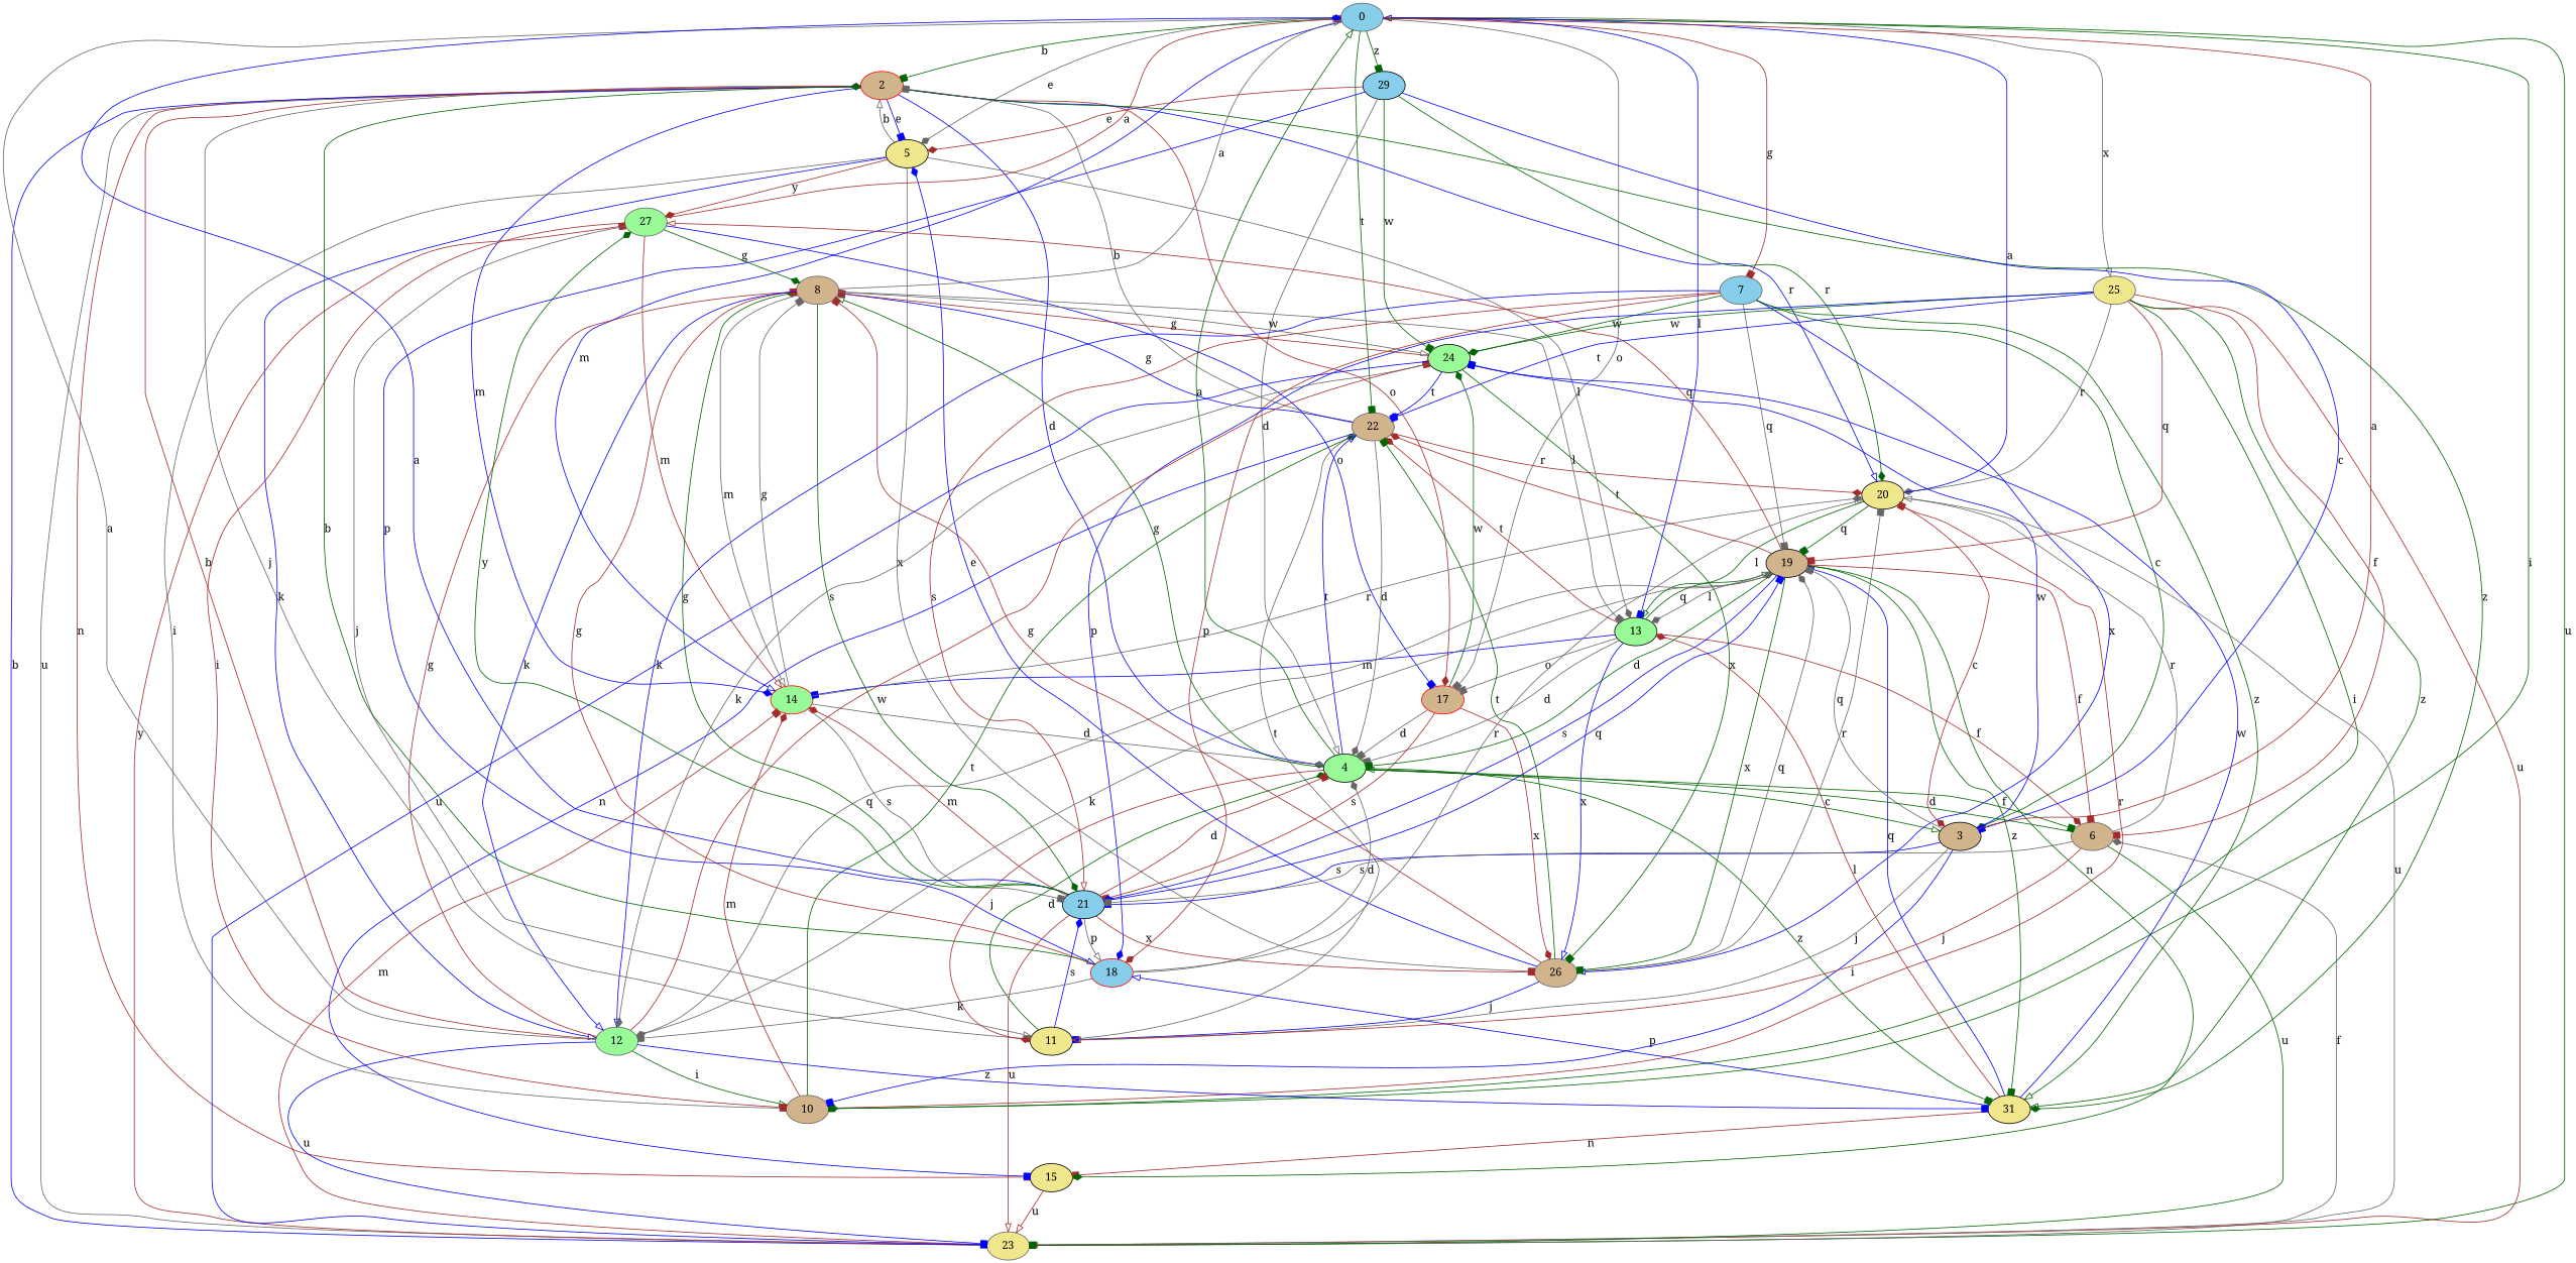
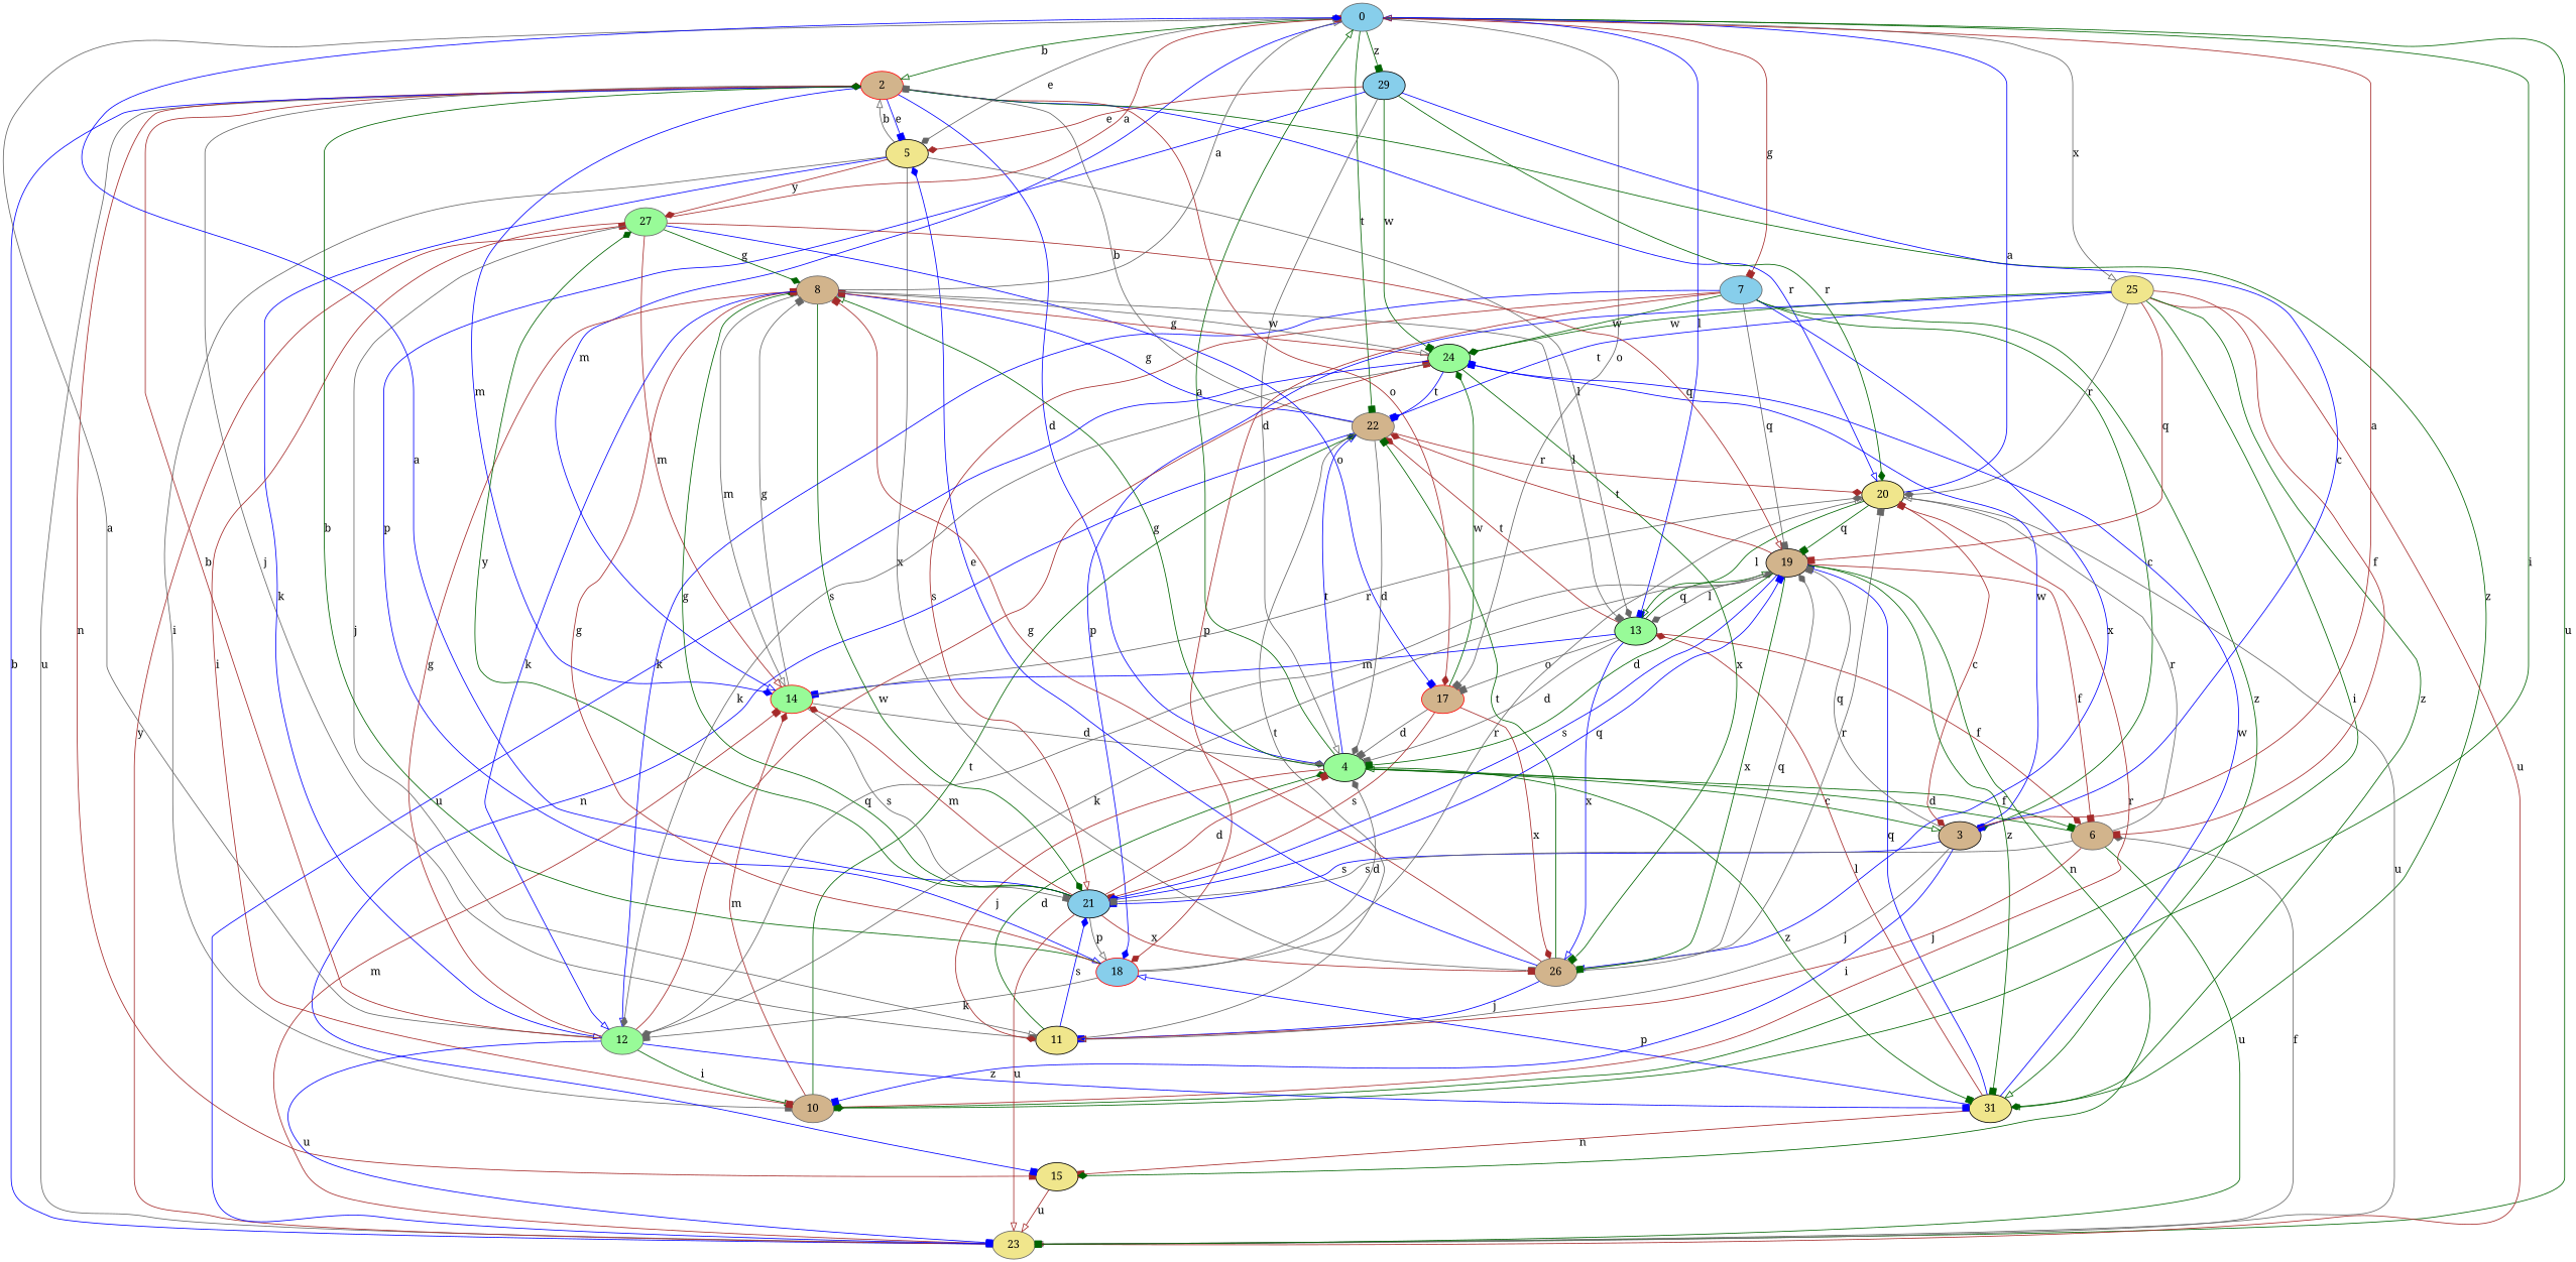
  strict digraph {
    fontname="Noto Serif"
    node [color=black fillcolor=tan fontname="Noto Serif" style=filled]
    edge [arrowhead=box color=gray40 fontname="Noto Serif"]
    0 [color=gray40 fillcolor=skyblue]
    2 [color=red]
    5 [fillcolor=khaki]
    7 [color=gray40 fillcolor=skyblue]
    10 [color=gray40]
    13 [fillcolor=palegreen]
    14 [color=red fillcolor=palegreen]
    17 [color=red]
    22 [color=gray40]
    23 [color=gray40 fillcolor=khaki]
    25 [color=gray40 fillcolor=khaki]
    29 [fillcolor=skyblue]
    4 [fillcolor=palegreen]
    11 [fillcolor=khaki]
    15 [fillcolor=khaki]
    20 [fillcolor=khaki]
    31 [fillcolor=khaki]
    12 [color=gray40 fillcolor=palegreen]
    26 [color=gray40]
    27 [color=gray40 fillcolor=palegreen]
    3
    19
    21 [fillcolor=skyblue]
    24 [fillcolor=palegreen]
    18 [color=red fillcolor=skyblue]
    6 [color=gray40]
    8 [color=gray40]
-   0 -> 2 [color=darkgreen label=b]
+   0 -> 2 [arrowhead=onormal color=darkgreen label=b]
    0 -> 5 [arrowhead=diamond label=e]
    0 -> 7 [color=brown label=g]
    0 -> 10 [arrowhead=diamond color=darkgreen label=i]
    0 -> 13 [color=blue label=l]
    0 -> 14 [arrowhead=onormal color=blue label=m]
    0 -> 17 [label=o]
    0 -> 22 [color=darkgreen label=t]
    0 -> 23 [color=darkgreen label=u]
    0 -> 25 [arrowhead=onormal label=x]
    0 -> 29 [color=darkgreen label=z]
    2 -> 5 [color=blue label=e]
    2 -> 14 [arrowhead=diamond color=blue label=m]
    2 -> 17 [arrowhead=diamond color=brown label=o]
    2 -> 23 [label=u]
    2 -> 4 [arrowhead=diamond color=blue label=d]
    2 -> 11 [label=j]
    2 -> 15 [color=brown label=n]
    2 -> 20 [arrowhead=onormal color=blue label=r]
    2 -> 31 [arrowhead=diamond color=darkgreen label=z]
    5 -> 2 [arrowhead=onormal label=b]
    5 -> 10 [label=i]
    5 -> 13 [arrowhead=diamond label=l]
    5 -> 12 [arrowhead=onormal color=blue label=k]
    5 -> 26 [label=x]
    5 -> 27 [arrowhead=diamond color=brown label=y]
    7 -> 31 [arrowhead=onormal color=darkgreen label=z]
    7 -> 12 [arrowhead=onormal color=blue label=k]
    7 -> 26 [arrowhead=onormal color=blue label=x]
    7 -> 3 [arrowhead=diamond color=darkgreen label=c]
    7 -> 19 [label=q]
    7 -> 21 [arrowhead=onormal color=brown label=s]
    7 -> 24 [arrowhead=diamond color=darkgreen label=w]
    7 -> 18 [arrowhead=diamond color=brown label=p]
    10 -> 14 [arrowhead=diamond color=brown label=m]
    10 -> 22 [arrowhead=diamond color=darkgreen label=t]
    10 -> 20 [color=brown label=r]
    13 -> 14 [color=blue label=m]
    13 -> 17 [label=o]
    13 -> 22 [arrowhead=diamond color=brown label=t]
    13 -> 4 [label=d]
    13 -> 26 [arrowhead=onormal color=blue label=x]
    13 -> 19 [arrowhead=onormal color=darkgreen label=q]
    13 -> 6 [arrowhead=diamond color=brown label=f]
    14 -> 4 [arrowhead=diamond label=d]
    14 -> 20 [arrowhead=diamond label=r]
    14 -> 21 [label=s]
    14 -> 8 [label=g]
    17 -> 4 [label=d]
    17 -> 26 [arrowhead=diamond color=brown label=x]
    17 -> 21 [color=brown label=s]
    17 -> 24 [arrowhead=diamond color=darkgreen label=w]
    22 -> 2 [label=b]
    22 -> 4 [arrowhead=diamond label=d]
    22 -> 15 [color=blue label=n]
    22 -> 20 [arrowhead=diamond color=brown label=r]
    22 -> 8 [color=blue label=g]
    23 -> 2 [arrowhead=diamond color=blue label=b]
    23 -> 14 [color=brown label=m]
    23 -> 27 [color=brown label=y]
    23 -> 6 [arrowhead=diamond label=f]
    25 -> 10 [color=darkgreen label=i]
    25 -> 22 [color=blue label=t]
    25 -> 23 [arrowhead=diamond color=brown label=u]
    25 -> 20 [arrowhead=diamond label=r]
    25 -> 31 [arrowhead=onormal color=darkgreen label=z]
    25 -> 19 [color=brown label=q]
    25 -> 24 [arrowhead=diamond color=darkgreen label=w]
    25 -> 18 [arrowhead=diamond color=blue label=p]
    25 -> 6 [color=brown label=f]
    29 -> 5 [arrowhead=diamond color=brown label=e]
    29 -> 4 [arrowhead=onormal label=d]
    29 -> 20 [arrowhead=diamond color=darkgreen label=r]
    29 -> 3 [color=blue label=c]
    29 -> 24 [color=darkgreen label=w]
    29 -> 18 [arrowhead=onormal color=blue label=p]
    4 -> 0 [arrowhead=onormal color=darkgreen label=a]
    4 -> 22 [arrowhead=onormal color=blue label=t]
    4 -> 11 [arrowhead=diamond color=brown label=j]
    4 -> 31 [color=darkgreen label=z]
    4 -> 3 [arrowhead=onormal color=darkgreen label=c]
    4 -> 6 [color=darkgreen label=f]
    4 -> 8 [arrowhead=onormal color=darkgreen label=g]
    11 -> 22 [arrowhead=onormal label=t]
    11 -> 4 [arrowhead=diamond color=darkgreen label=d]
    11 -> 21 [arrowhead=diamond color=blue label=s]
    15 -> 23 [arrowhead=onormal color=brown label=u]
    20 -> 0 [arrowhead=onormal color=blue label=a]
    20 -> 13 [arrowhead=onormal color=darkgreen label=l]
    20 -> 23 [arrowhead=onormal label=u]
    20 -> 3 [arrowhead=diamond color=brown label=c]
    20 -> 19 [color=darkgreen label=q]
    31 -> 13 [arrowhead=diamond color=brown label=l]
    31 -> 15 [color=brown label=n]
    31 -> 19 [color=blue label=q]
    31 -> 24 [color=blue label=w]
    31 -> 18 [arrowhead=onormal color=blue label=p]
    12 -> 0 [arrowhead=onormal label=a]
    12 -> 2 [arrowhead=diamond color=brown label=b]
    12 -> 10 [arrowhead=onormal color=darkgreen label=i]
    12 -> 23 [color=blue label=u]
    12 -> 31 [color=blue label=z]
    12 -> 19 [arrowhead=diamond label=q]
    12 -> 24 [color=brown label=w]
    12 -> 8 [color=brown label=g]
    26 -> 5 [arrowhead=diamond color=blue label=e]
    26 -> 22 [color=darkgreen label=t]
    26 -> 11 [color=blue label=j]
    26 -> 20 [label=r]
    26 -> 19 [arrowhead=diamond label=q]
    26 -> 8 [color=brown label=g]
    27 -> 0 [color=brown label=a]
    27 -> 10 [color=brown label=i]
    27 -> 14 [arrowhead=onormal color=brown label=m]
    27 -> 17 [color=blue label=o]
    27 -> 11 [arrowhead=onormal label=j]
-   19 -> 27 [arrowhead=onormal color=brown label=q]
+   27 -> 19 [arrowhead=onormal color=brown label=q]
    27 -> 8 [arrowhead=diamond color=darkgreen label=g]
    3 -> 0 [arrowhead=onormal color=brown label=a]
    3 -> 10 [color=blue label=i]
    3 -> 11 [arrowhead=onormal label=j]
    3 -> 19 [label=q]
    3 -> 21 [color=blue label=s]
    3 -> 24 [color=blue label=w]
    19 -> 13 [arrowhead=diamond label=l]
    19 -> 22 [arrowhead=diamond color=brown label=t]
    19 -> 4 [color=darkgreen label=d]
    19 -> 15 [arrowhead=diamond color=darkgreen label=n]
    19 -> 31 [color=darkgreen label=z]
    19 -> 12 [arrowhead=diamond label=k]
    19 -> 26 [color=darkgreen label=x]
    19 -> 21 [arrowhead=diamond color=blue label=s]
    19 -> 6 [color=brown label=f]
    21 -> 0 [arrowhead=diamond color=blue label=a]
    21 -> 14 [arrowhead=diamond color=brown label=m]
    21 -> 23 [arrowhead=onormal color=brown label=u]
    21 -> 4 [color=brown label=d]
    21 -> 26 [color=brown label=x]
    21 -> 27 [arrowhead=diamond color=darkgreen label=y]
    21 -> 19 [color=blue label=q]
    21 -> 18 [arrowhead=onormal label=p]
    21 -> 8 [arrowhead=diamond color=darkgreen label=g]
    24 -> 22 [arrowhead=diamond color=blue label=t]
    24 -> 23 [color=blue label=u]
    24 -> 12 [arrowhead=diamond label=k]
    24 -> 26 [color=darkgreen label=x]
    24 -> 8 [color=brown label=g]
    18 -> 2 [arrowhead=diamond color=darkgreen label=b]
    18 -> 4 [arrowhead=diamond label=d]
    18 -> 20 [arrowhead=onormal label=r]
    18 -> 12 [label=k]
    18 -> 8 [color=brown label=g]
    6 -> 23 [color=darkgreen label=u]
    6 -> 4 [arrowhead=onormal color=darkgreen label=d]
    6 -> 11 [arrowhead=onormal color=brown label=j]
    6 -> 20 [arrowhead=onormal label=r]
    6 -> 21 [label=s]
    8 -> 0 [arrowhead=onormal label=a]
    8 -> 13 [label=l]
    8 -> 14 [arrowhead=onormal label=m]
    8 -> 12 [arrowhead=onormal color=blue label=k]
    8 -> 21 [arrowhead=diamond color=darkgreen label=s]
    8 -> 24 [arrowhead=onormal label=w]
  }
